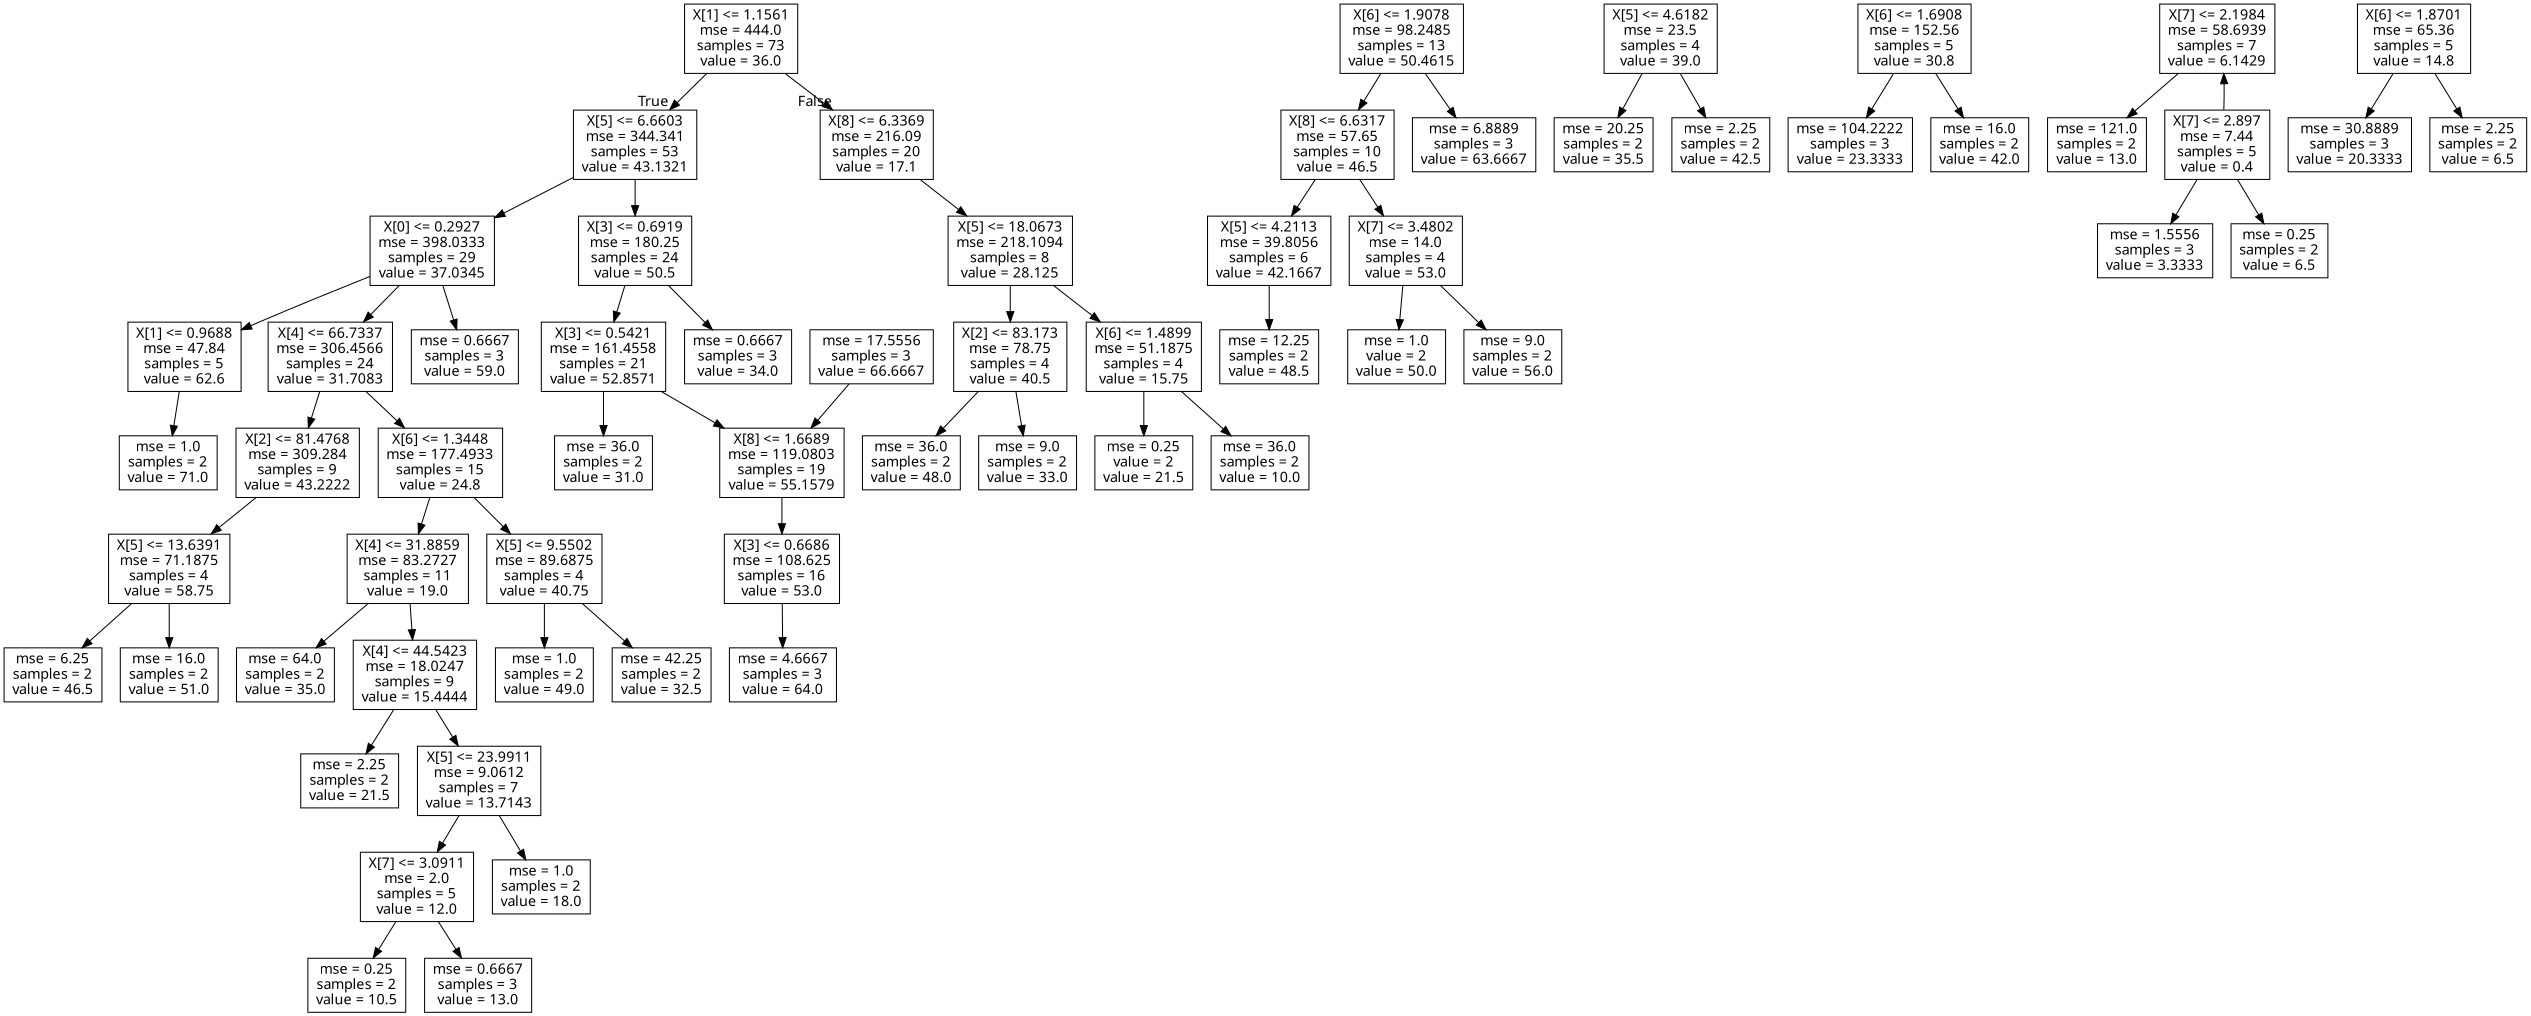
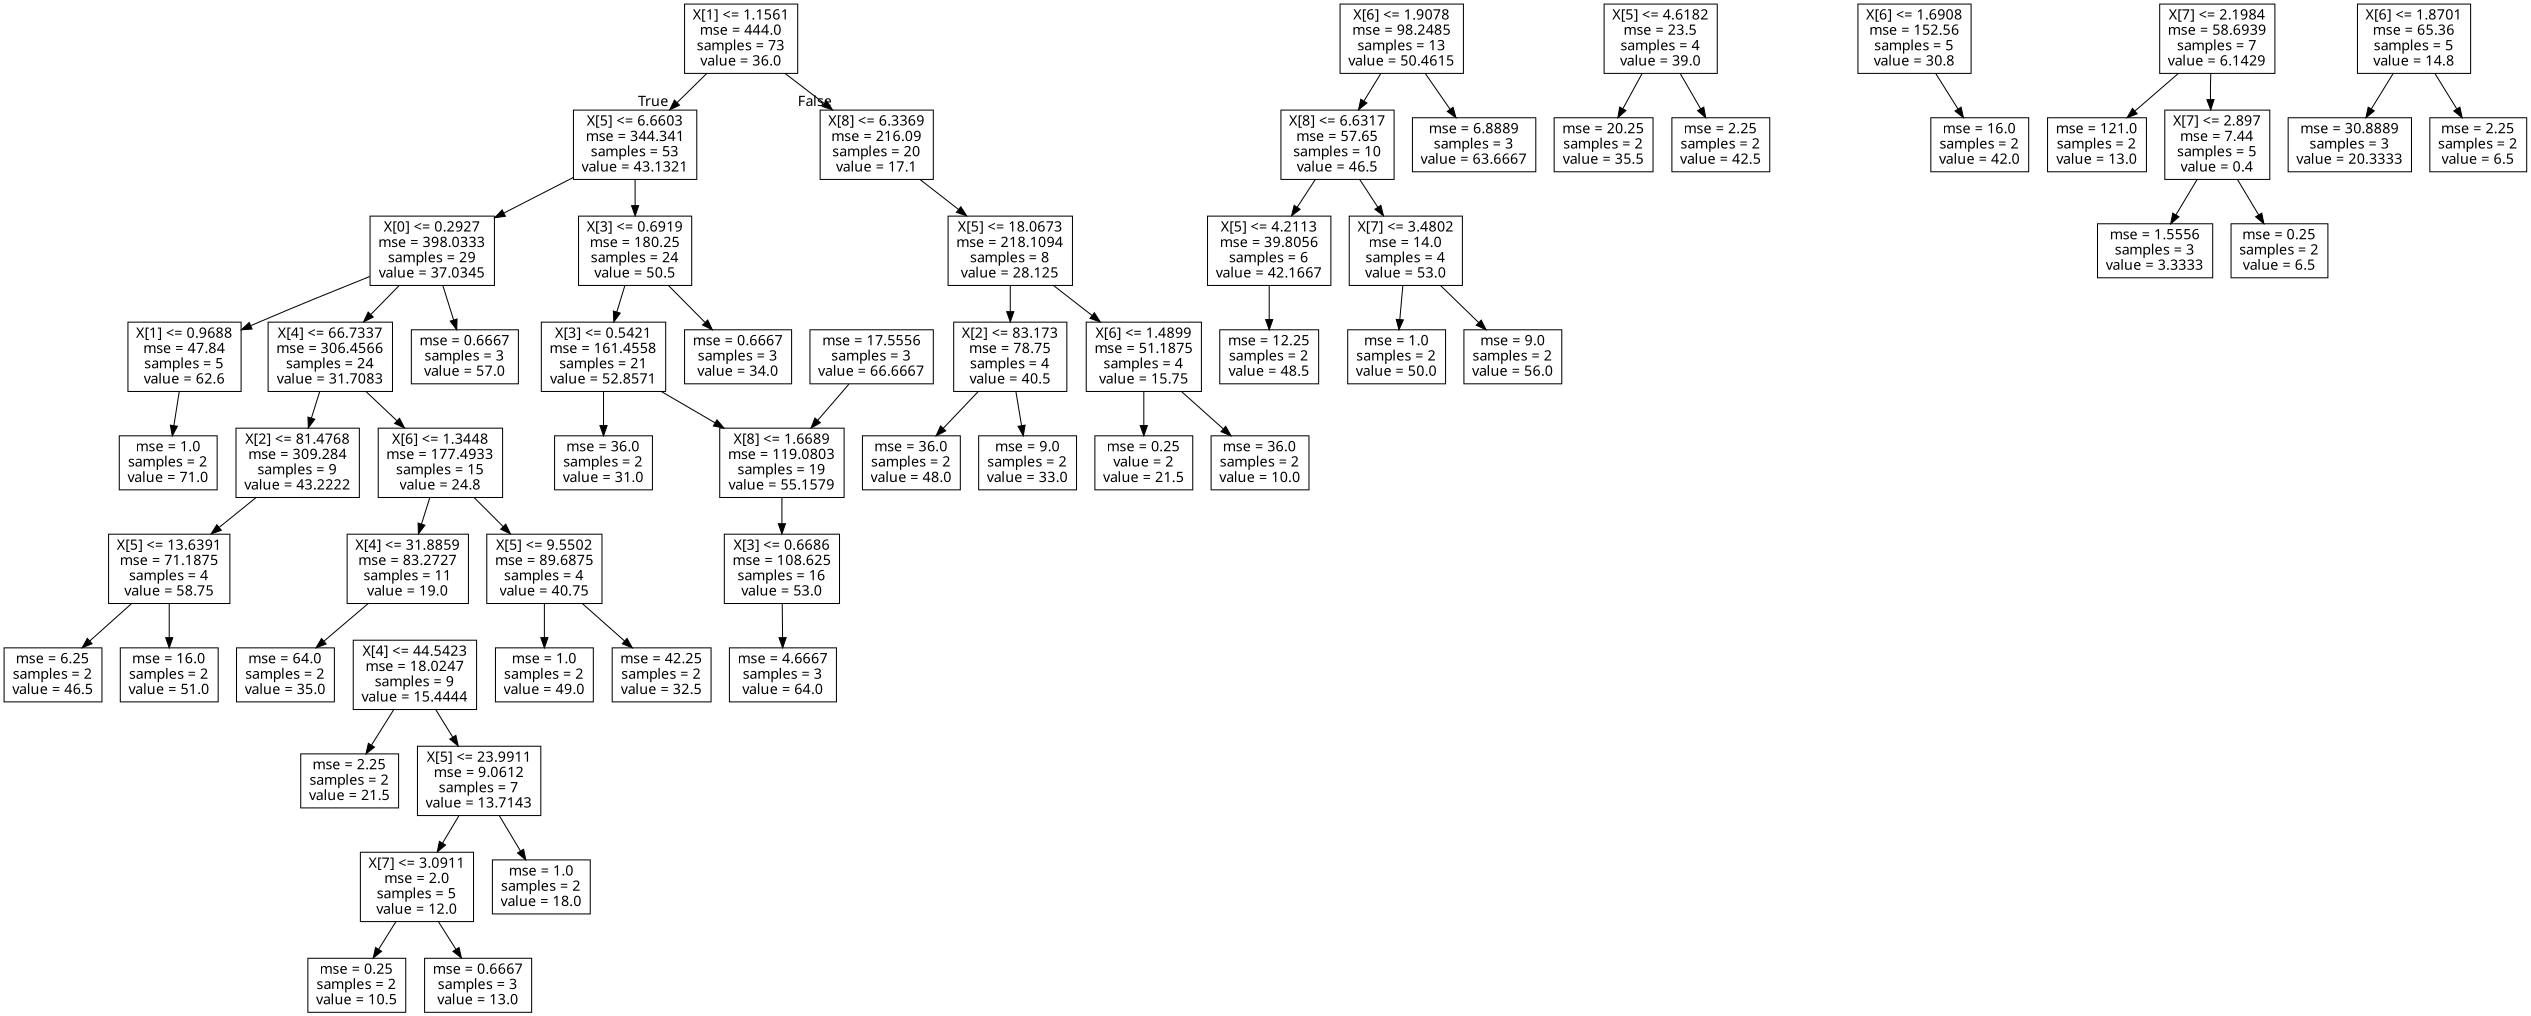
  digraph {
    fontname="Noto Sans"
    node [fontname="Noto Sans" shape=box]
    edge [fontname="Noto Sans"]
    n1 [label="X[1] <= 1.1561\nmse = 444.0\nsamples = 73\nvalue = 36.0"]
    n2 [label="X[5] <= 6.6603\nmse = 344.341\nsamples = 53\nvalue = 43.1321"]
    n3 [label="X[8] <= 6.3369\nmse = 216.09\nsamples = 20\nvalue = 17.1"]
    n4 [label="X[3] <= 0.6919\nmse = 180.25\nsamples = 24\nvalue = 50.5"]
    n5 [label="X[0] <= 0.2927\nmse = 398.0333\nsamples = 29\nvalue = 37.0345"]
    n6 [label="X[5] <= 18.0673\nmse = 218.1094\nsamples = 8\nvalue = 28.125"]
    n7 [label="X[3] <= 0.5421\nmse = 161.4558\nsamples = 21\nvalue = 52.8571"]
    n8 [label="mse = 0.6667\nsamples = 3\nvalue = 34.0"]
    n9 [label="X[1] <= 0.9688\nmse = 47.84\nsamples = 5\nvalue = 62.6"]
    n10 [label="X[4] <= 66.7337\nmse = 306.4566\nsamples = 24\nvalue = 31.7083"]
-   n11 [label="mse = 0.6667\nsamples = 3\nvalue = 59.0"]
+   n11 [label="mse = 0.6667\nsamples = 3\nvalue = 57.0"]
    n12 [label="mse = 36.0\nsamples = 2\nvalue = 31.0"]
    n13 [label="X[8] <= 1.6689\nmse = 119.0803\nsamples = 19\nvalue = 55.1579"]
    n14 [label="X[3] <= 0.6686\nmse = 108.625\nsamples = 16\nvalue = 53.0"]
    n15 [label="mse = 17.5556\nsamples = 3\nvalue = 66.6667"]
    n16 [label="mse = 4.6667\nsamples = 3\nvalue = 64.0"]
    n17 [label="X[6] <= 1.9078\nmse = 98.2485\nsamples = 13\nvalue = 50.4615"]
    n18 [label="X[8] <= 6.6317\nmse = 57.65\nsamples = 10\nvalue = 46.5"]
    n19 [label="mse = 6.8889\nsamples = 3\nvalue = 63.6667"]
    n20 [label="X[5] <= 4.2113\nmse = 39.8056\nsamples = 6\nvalue = 42.1667"]
    n21 [label="X[7] <= 3.4802\nmse = 14.0\nsamples = 4\nvalue = 53.0"]
    n22 [label="mse = 12.25\nsamples = 2\nvalue = 48.5"]
-   n23 [label="mse = 1.0\nvalue = 2\nvalue = 50.0"]
+   n23 [label="mse = 1.0\nsamples = 2\nvalue = 50.0"]
    n24 [label="mse = 9.0\nsamples = 2\nvalue = 56.0"]
    n25 [label="X[5] <= 4.6182\nmse = 23.5\nsamples = 4\nvalue = 39.0"]
    n26 [label="mse = 20.25\nsamples = 2\nvalue = 35.5"]
    n27 [label="mse = 2.25\nsamples = 2\nvalue = 42.5"]
    n28 [label="mse = 1.0\nsamples = 2\nvalue = 71.0"]
    n29 [label="X[6] <= 1.3448\nmse = 177.4933\nsamples = 15\nvalue = 24.8"]
    n30 [label="X[2] <= 81.4768\nmse = 309.284\nsamples = 9\nvalue = 43.2222"]
    n31 [label="X[5] <= 9.5502\nmse = 89.6875\nsamples = 4\nvalue = 40.75"]
    n32 [label="X[4] <= 31.8859\nmse = 83.2727\nsamples = 11\nvalue = 19.0"]
    n33 [label="X[5] <= 13.6391\nmse = 71.1875\nsamples = 4\nvalue = 58.75"]
    n34 [label="mse = 1.0\nsamples = 2\nvalue = 49.0"]
    n35 [label="mse = 42.25\nsamples = 2\nvalue = 32.5"]
    n36 [label="mse = 64.0\nsamples = 2\nvalue = 35.0"]
    n37 [label="X[4] <= 44.5423\nmse = 18.0247\nsamples = 9\nvalue = 15.4444"]
    n38 [label="mse = 2.25\nsamples = 2\nvalue = 21.5"]
    n39 [label="X[5] <= 23.9911\nmse = 9.0612\nsamples = 7\nvalue = 13.7143"]
    n40 [label="X[7] <= 3.0911\nmse = 2.0\nsamples = 5\nvalue = 12.0"]
    n41 [label="mse = 1.0\nsamples = 2\nvalue = 18.0"]
    n42 [label="mse = 0.25\nsamples = 2\nvalue = 10.5"]
    n43 [label="mse = 0.6667\nsamples = 3\nvalue = 13.0"]
    n44 [label="mse = 6.25\nsamples = 2\nvalue = 46.5"]
    n45 [label="mse = 16.0\nsamples = 2\nvalue = 51.0"]
    n46 [label="X[6] <= 1.6908\nmse = 152.56\nsamples = 5\nvalue = 30.8"]
-   n47 [label="mse = 104.2222\nsamples = 3\nvalue = 23.3333"]
    n48 [label="mse = 16.0\nsamples = 2\nvalue = 42.0"]
    n49 [label="X[2] <= 83.173\nmse = 78.75\nsamples = 4\nvalue = 40.5"]
    n50 [label="X[6] <= 1.4899\nmse = 51.1875\nsamples = 4\nvalue = 15.75"]
    n51 [label="X[7] <= 2.1984\nmse = 58.6939\nsamples = 7\nvalue = 6.1429"]
    n52 [label="mse = 121.0\nsamples = 2\nvalue = 13.0"]
    n53 [label="X[7] <= 2.897\nmse = 7.44\nsamples = 5\nvalue = 0.4"]
    n54 [label="X[6] <= 1.8701\nmse = 65.36\nsamples = 5\nvalue = 14.8"]
    n55 [label="mse = 30.8889\nsamples = 3\nvalue = 20.3333"]
    n56 [label="mse = 2.25\nsamples = 2\nvalue = 6.5"]
    n57 [label="mse = 1.5556\nsamples = 3\nvalue = 3.3333"]
    n58 [label="mse = 0.25\nsamples = 2\nvalue = 6.5"]
    n59 [label="mse = 9.0\nsamples = 2\nvalue = 33.0"]
    n60 [label="mse = 36.0\nsamples = 2\nvalue = 48.0"]
    n61 [label="mse = 36.0\nsamples = 2\nvalue = 10.0"]
    n62 [label="mse = 0.25\nvalue = 2\nvalue = 21.5"]
    n1 -> n2 [headlabel=True labelangle=45 labeldistance=2.5]
    n1 -> n3 [headlabel=False labelangle=-45 labeldistance=2.5]
    n2 -> n4
    n2 -> n5
    n3 -> n6
    n4 -> n7
    n4 -> n8
    n5 -> n9
    n5 -> n10
    n5 -> n11
    n6 -> n49
    n6 -> n50
    n7 -> n12
    n7 -> n13
    n9 -> n28
    n10 -> n29
    n10 -> n30
    n13 -> n14
    n14 -> n16
    n15 -> n13
    n17 -> n18
    n17 -> n19
    n18 -> n20
    n18 -> n21
    n20 -> n22
    n21 -> n23
    n21 -> n24
    n25 -> n26
    n25 -> n27
    n29 -> n31
    n29 -> n32
    n30 -> n33
    n31 -> n34
    n31 -> n35
    n32 -> n36
-   n32 -> n37
    n33 -> n44
    n33 -> n45
    n37 -> n38
    n37 -> n39
    n39 -> n40
    n39 -> n41
    n40 -> n42
    n40 -> n43
-   n46 -> n47
    n46 -> n48
    n49 -> n59
    n49 -> n60
    n50 -> n61
    n50 -> n62
    n51 -> n52
-   n53 -> n51
+   n51 -> n53
    n53 -> n57
    n53 -> n58
    n54 -> n55
    n54 -> n56
  }
